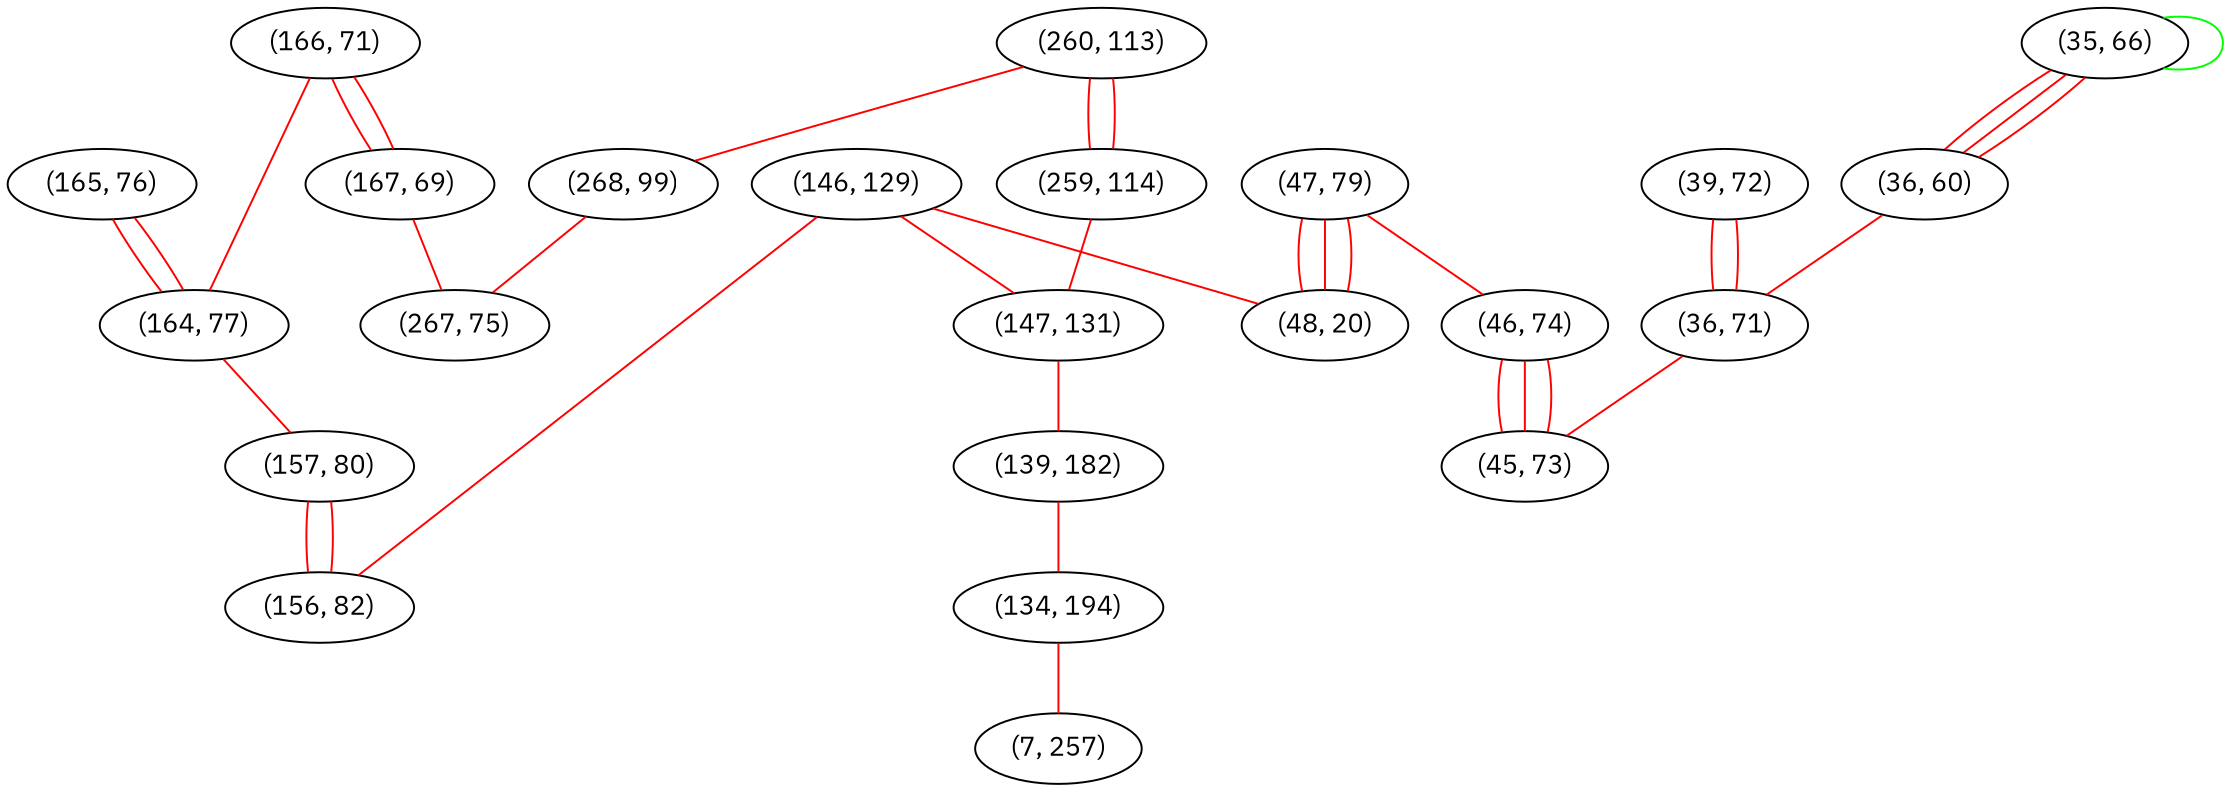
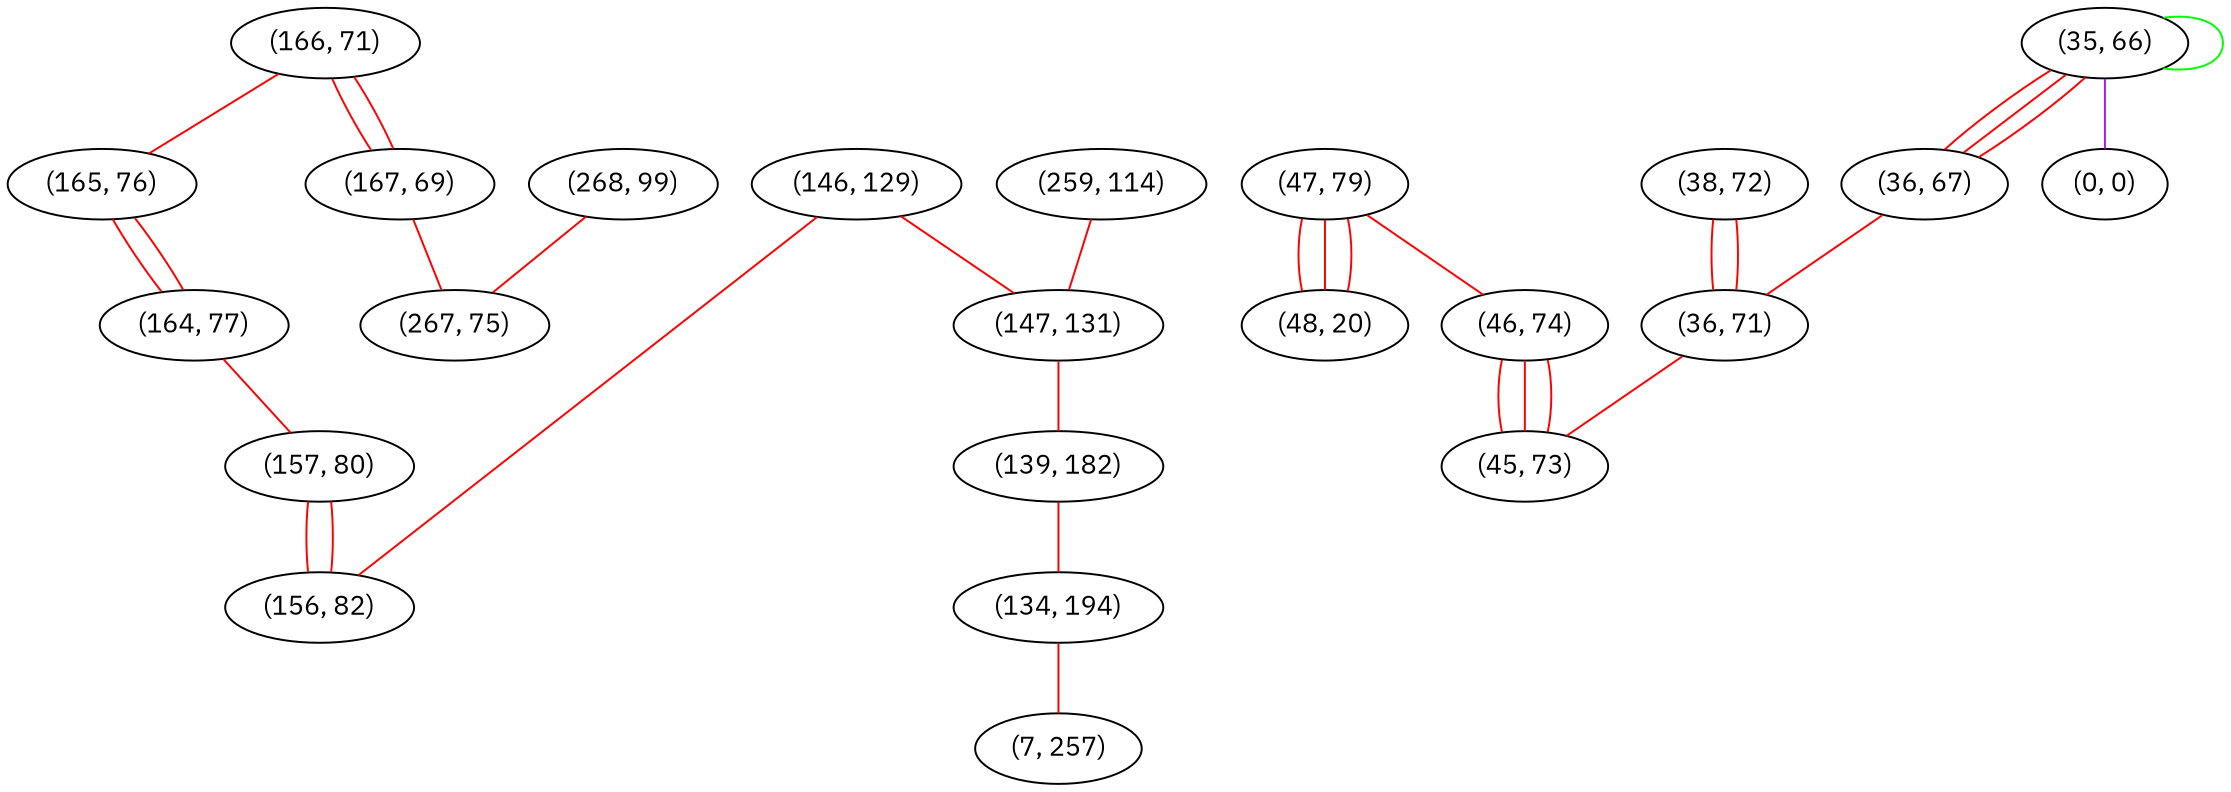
  graph {
    fontname="IBM Plex Sans"
    node [fontname="IBM Plex Sans"]
    edge [color=red fontname="IBM Plex Sans" weight=1]
    "(166, 71)"
    "(165, 76)"
    "(167, 69)"
    "(164, 77)"
    "(267, 75)"
    "(157, 80)"
-   "(260, 113)"
    "(259, 114)"
    "(268, 99)"
    "(147, 131)"
    "(156, 82)"
    "(139, 182)"
    "(47, 79)"
    "(46, 74)"
    n15 [label="(48, 20)"]
    "(45, 73)"
-   "(38, 72)" [label="(39, 72)"]
+   "(38, 72)"
    "(36, 71)"
    "(35, 66)"
-   "(36, 67)" [label="(36, 60)"]
+   "(0, 0)"
+   "(36, 67)"
    "(146, 129)"
    "(134, 194)"
    n24 [label="(7, 257)"]
-   "(166, 71)" -- "(164, 77)"
+   "(166, 71)" -- "(165, 76)"
    "(166, 71)" -- "(167, 69)"
    "(166, 71)" -- "(167, 69)"
    "(165, 76)" -- "(164, 77)"
    "(165, 76)" -- "(164, 77)"
    "(167, 69)" -- "(267, 75)"
    "(164, 77)" -- "(157, 80)"
    "(157, 80)" -- "(156, 82)"
    "(157, 80)" -- "(156, 82)"
-   "(260, 113)" -- "(259, 114)"
-   "(260, 113)" -- "(259, 114)"
-   "(260, 113)" -- "(268, 99)"
    "(259, 114)" -- "(147, 131)"
    "(268, 99)" -- "(267, 75)"
    "(147, 131)" -- "(139, 182)"
    "(139, 182)" -- "(134, 194)"
    "(47, 79)" -- "(46, 74)"
    "(47, 79)" -- n15
    "(47, 79)" -- n15
    "(47, 79)" -- n15
    "(46, 74)" -- "(45, 73)"
    "(46, 74)" -- "(45, 73)"
    "(46, 74)" -- "(45, 73)"
    "(38, 72)" -- "(36, 71)"
    "(38, 72)" -- "(36, 71)"
    "(36, 71)" -- "(45, 73)"
    "(35, 66)" -- "(35, 66)" [color=green weight=2]
+   "(35, 66)" -- "(0, 0)" [color=purple weight=4]
    "(35, 66)" -- "(36, 67)"
    "(35, 66)" -- "(36, 67)"
    "(35, 66)" -- "(36, 67)"
    "(36, 67)" -- "(36, 71)"
    "(146, 129)" -- "(147, 131)"
    "(146, 129)" -- "(156, 82)"
-   "(146, 129)" -- n15
    "(134, 194)" -- n24
  }
